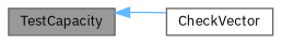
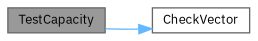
  digraph {
    rankdir=LR
    fontname="IBM Plex Sans"
    node [fontname="IBM Plex Sans" fontsize=10 shape=box style=filled]
    n1 [color=gray40 fillcolor=grey60 fontcolor=black height=0.2 label=TestCapacity width=0.4]
    n2 [color=grey40 fillcolor=white height=0.2 label=CheckVector width=0.4]
-   n2 -> n1 [color=steelblue1 fontname="IBM Plex Sans" fontsize=10 labelfontname=Helvetica labelfontsize=10 style=solid]
+   n1 -> n2 [color=steelblue1 fontname="IBM Plex Sans" fontsize=10 labelfontname=Helvetica labelfontsize=10 style=solid]
  }
